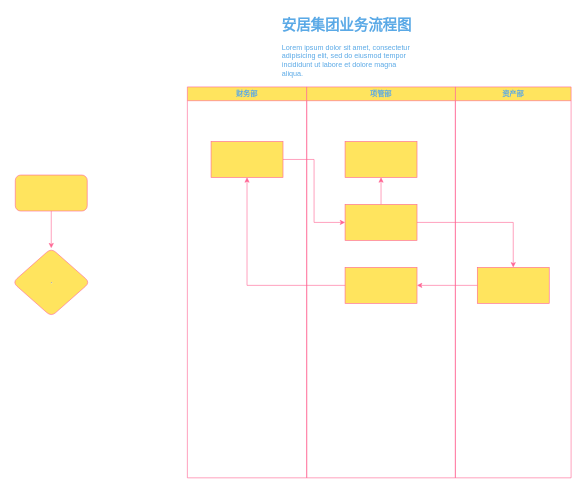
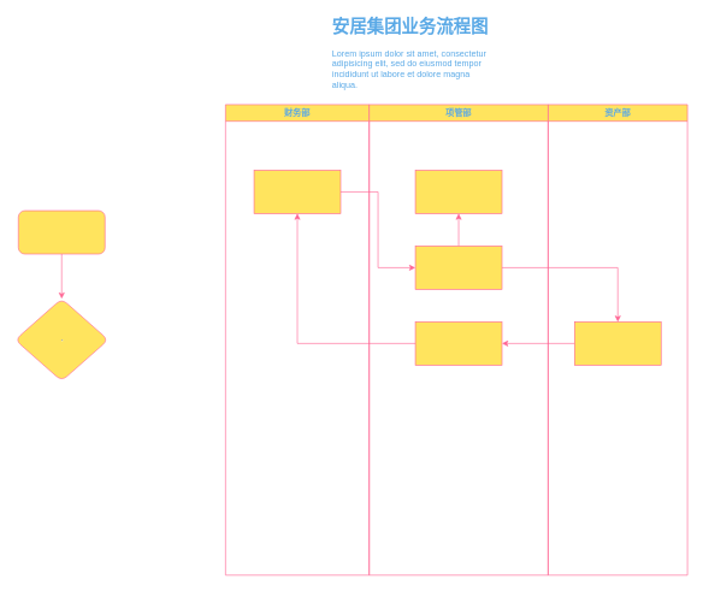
  <mxCell id="0" />
  <mxCell id="1" parent="0" />
- <mxCell id="2" value="&lt;h1 style=&quot;margin-top: 0px;&quot;&gt;安居集团业务流程图&lt;/h1&gt;&lt;p&gt;Lorem ipsum dolor sit amet, consectetur adipisicing elit, sed do eiusmod tempor incididunt ut labore et dolore magna aliqua.&lt;/p&gt;" style="text;html=1;whiteSpace=wrap;overflow=hidden;rounded=1;labelBackgroundColor=none;fontColor=#5AA9E6;" vertex="1" parent="1"><mxGeometry x="468" y="20" width="220" height="120" as="geometry" /></mxCell>
+ <mxCell id="2" value="&lt;h1 style=&quot;margin-top: 0px;&quot;&gt;安居集团业务流程图&lt;/h1&gt;&lt;p&gt;Lorem ipsum dolor sit amet, consectetur adipisicing elit, sed do eiusmod tempor incididunt ut labore et dolore magna aliqua.&lt;/p&gt;" style="text;html=1;whiteSpace=wrap;overflow=hidden;rounded=1;labelBackgroundColor=none;fontColor=#5AA9E6;" vertex="1" parent="1"><mxGeometry x="458" y="15" width="220" height="120" as="geometry" /></mxCell>
  <mxCell id="3" value="" style="edgeStyle=orthogonalEdgeStyle;rounded=1;orthogonalLoop=1;jettySize=auto;html=1;labelBackgroundColor=none;strokeColor=#FF6392;fontColor=default;" edge="1" parent="1" source="4" target="5"><mxGeometry relative="1" as="geometry" /></mxCell>
  <mxCell id="4" value="" style="whiteSpace=wrap;html=1;treeFolding=0;treeMoving=0;rounded=1;labelBackgroundColor=none;fillColor=#FFE45E;strokeColor=#FF6392;fontColor=#5AA9E6;" vertex="1" parent="1"><mxGeometry x="25" y="291" width="120" height="60" as="geometry" /></mxCell>
  <mxCell id="5" value="&lt;hr&gt;" style="rhombus;whiteSpace=wrap;html=1;rounded=1;labelBackgroundColor=none;fillColor=#FFE45E;strokeColor=#FF6392;fontColor=#5AA9E6;" vertex="1" parent="1"><mxGeometry x="20.5" y="413" width="129" height="114" as="geometry" /></mxCell>
  <mxCell id="6" value="财务部" style="swimlane;whiteSpace=wrap;html=1;strokeColor=#FF6392;fontColor=#5AA9E6;fillColor=#FFE45E;" vertex="1" parent="1"><mxGeometry x="312" y="144" width="199" height="652" as="geometry" /></mxCell>
  <mxCell id="7" value="" style="rounded=0;whiteSpace=wrap;html=1;strokeColor=#FF6392;fontColor=#5AA9E6;fillColor=#FFE45E;" vertex="1" parent="6"><mxGeometry x="39.5" y="91" width="120" height="60" as="geometry" /></mxCell>
  <mxCell id="8" value="资产部" style="swimlane;whiteSpace=wrap;html=1;strokeColor=#FF6392;fontColor=#5AA9E6;fillColor=#FFE45E;" vertex="1" parent="1"><mxGeometry x="759" y="144" width="193" height="652" as="geometry" /></mxCell>
  <mxCell id="9" value="" style="rounded=0;whiteSpace=wrap;html=1;strokeColor=#FF6392;fontColor=#5AA9E6;fillColor=#FFE45E;" vertex="1" parent="8"><mxGeometry x="36.5" y="301" width="120" height="60" as="geometry" /></mxCell>
  <mxCell id="10" value="项管部" style="swimlane;whiteSpace=wrap;html=1;strokeColor=#FF6392;fontColor=#5AA9E6;fillColor=#FFE45E;" vertex="1" parent="1"><mxGeometry x="511" y="144" width="248" height="652" as="geometry" /></mxCell>
  <mxCell id="11" value="" style="rounded=0;whiteSpace=wrap;html=1;strokeColor=#FF6392;fontColor=#5AA9E6;fillColor=#FFE45E;" vertex="1" parent="10"><mxGeometry x="64" y="91" width="120" height="60" as="geometry" /></mxCell>
  <mxCell id="12" style="edgeStyle=orthogonalEdgeStyle;rounded=0;orthogonalLoop=1;jettySize=auto;html=1;strokeColor=#FF6392;fontColor=#5AA9E6;fillColor=#FFE45E;" edge="1" parent="10" source="13" target="11"><mxGeometry relative="1" as="geometry" /></mxCell>
  <mxCell id="13" value="" style="rounded=0;whiteSpace=wrap;html=1;strokeColor=#FF6392;fontColor=#5AA9E6;fillColor=#FFE45E;" vertex="1" parent="10"><mxGeometry x="64" y="196" width="120" height="60" as="geometry" /></mxCell>
  <mxCell id="14" value="" style="rounded=0;whiteSpace=wrap;html=1;strokeColor=#FF6392;fontColor=#5AA9E6;fillColor=#FFE45E;" vertex="1" parent="10"><mxGeometry x="64" y="301" width="120" height="60" as="geometry" /></mxCell>
  <mxCell id="15" style="edgeStyle=orthogonalEdgeStyle;rounded=0;orthogonalLoop=1;jettySize=auto;html=1;strokeColor=#FF6392;fontColor=#5AA9E6;fillColor=#FFE45E;" edge="1" parent="1" source="9" target="14"><mxGeometry relative="1" as="geometry" /></mxCell>
  <mxCell id="16" style="edgeStyle=orthogonalEdgeStyle;rounded=0;orthogonalLoop=1;jettySize=auto;html=1;strokeColor=#FF6392;fontColor=#5AA9E6;fillColor=#FFE45E;" edge="1" parent="1" source="14" target="7"><mxGeometry relative="1" as="geometry" /></mxCell>
  <mxCell id="17" style="edgeStyle=orthogonalEdgeStyle;rounded=0;orthogonalLoop=1;jettySize=auto;html=1;entryX=0;entryY=0.5;entryDx=0;entryDy=0;strokeColor=#FF6392;fontColor=#5AA9E6;fillColor=#FFE45E;" edge="1" parent="1" source="7" target="13"><mxGeometry relative="1" as="geometry" /></mxCell>
  <mxCell id="18" style="edgeStyle=orthogonalEdgeStyle;rounded=0;orthogonalLoop=1;jettySize=auto;html=1;strokeColor=#FF6392;fontColor=#5AA9E6;fillColor=#FFE45E;" edge="1" parent="1" source="13" target="9"><mxGeometry relative="1" as="geometry" /></mxCell>
